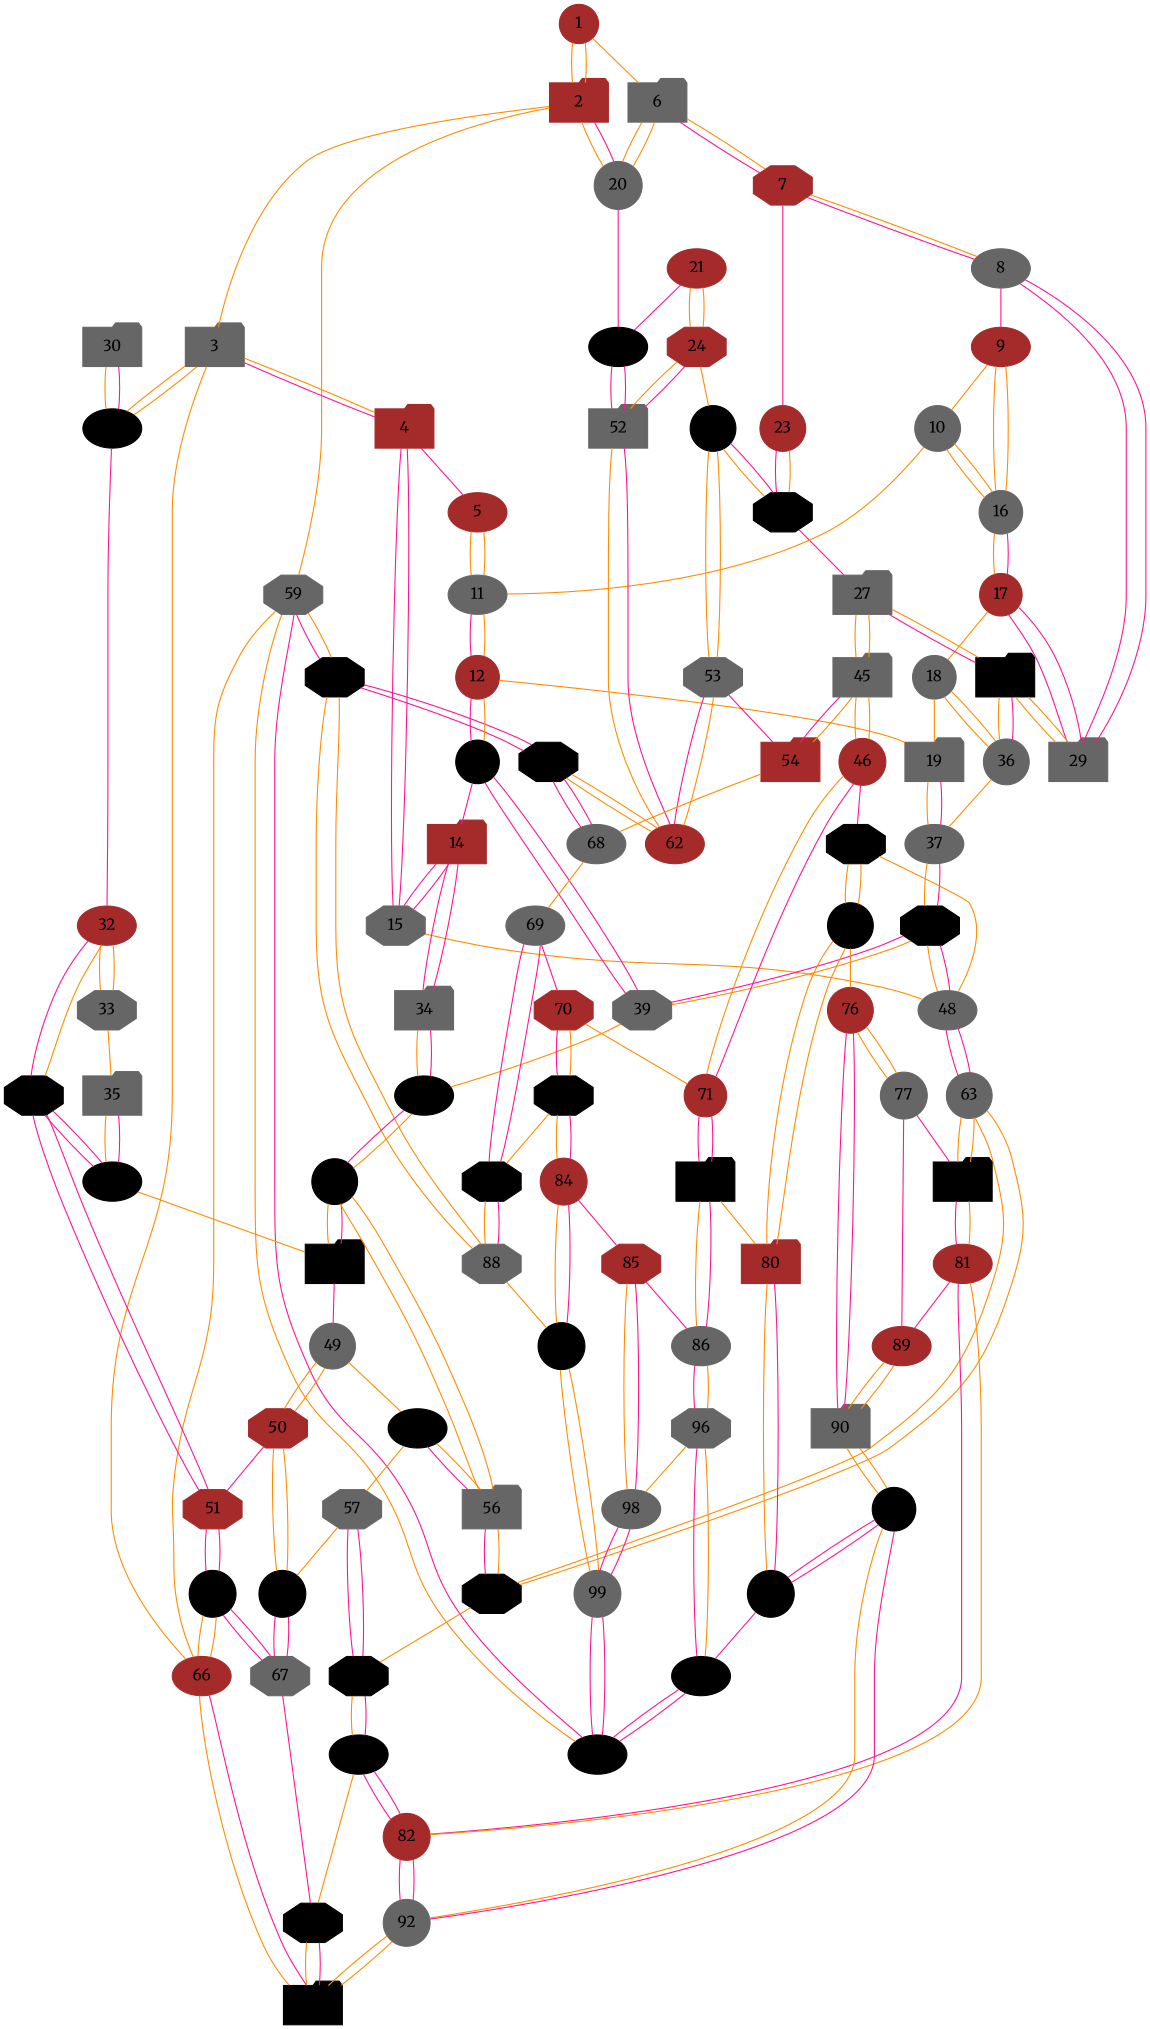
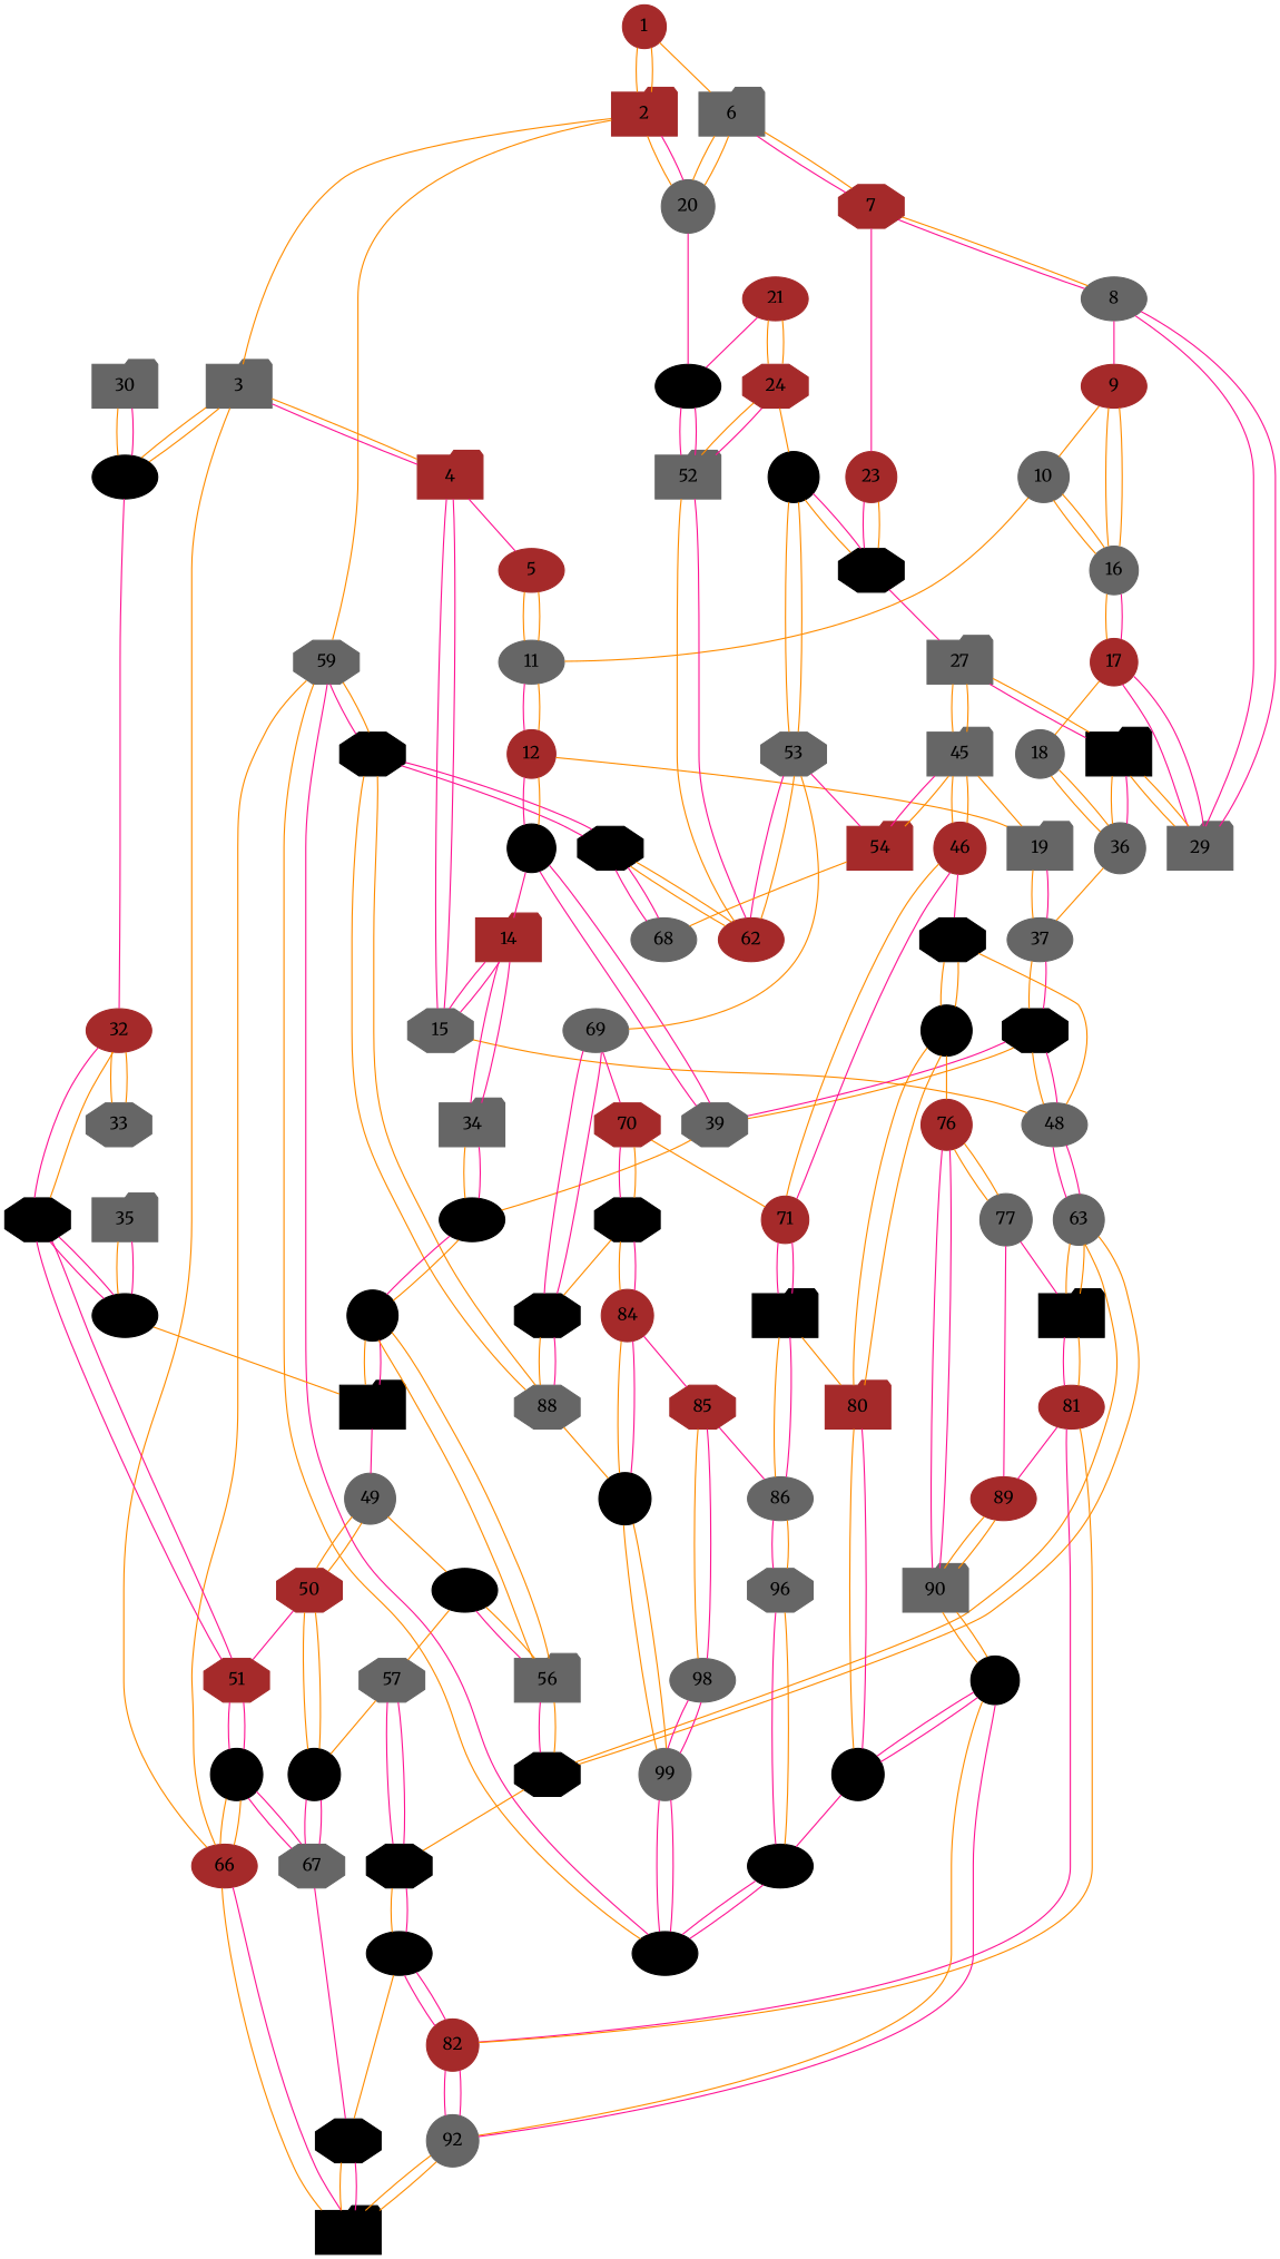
  graph {
    fontname=Merriweather
    node [color=gray40 fontname=Merriweather shape=circle style=filled]
    edge [color=darkorange fontname=Merriweather]
    1 [color=brown]
    2 [color=brown shape=folder]
    6 [shape=folder]
    3 [shape=folder]
    20
    59 [shape=octagon]
    7 [color=brown shape=octagon]
    4 [color=brown shape=folder]
    31 [color=black shape=ellipse]
    66 [color=brown shape=ellipse]
    22 [color=black shape=ellipse]
    60 [color=black shape=octagon]
    100 [color=black shape=ellipse]
    5 [color=brown shape=ellipse]
    15 [shape=octagon]
    32 [color=brown shape=ellipse]
    93 [color=black shape=folder]
    11 [shape=ellipse]
    48 [shape=ellipse]
    12 [color=brown]
    8 [shape=ellipse]
    23 [color=brown]
    9 [color=brown shape=ellipse]
    29 [shape=folder]
    26 [color=black shape=octagon]
    10
    16
    17 [color=brown]
    13 [color=black]
    19 [shape=folder]
    14 [color=brown shape=folder]
    39 [shape=octagon]
    37 [shape=ellipse]
    34 [shape=folder]
    40 [color=black shape=ellipse]
    30 [shape=folder]
    18
    36
    38 [color=black shape=octagon]
    52 [shape=folder]
    21 [color=brown shape=ellipse]
    24 [color=brown shape=octagon]
    25 [color=black]
    62 [color=brown shape=ellipse]
    27 [shape=folder]
    53 [shape=octagon]
    54 [color=brown shape=folder]
    28 [color=black shape=folder]
    45 [shape=folder]
    46 [color=brown]
    33 [shape=octagon]
    41 [color=black shape=octagon]
    35 [shape=folder]
    42 [color=black shape=ellipse]
    51 [color=brown shape=octagon]
    43 [color=black]
    44 [color=black shape=folder]
    63
    56 [shape=folder]
    65 [color=black]
    49
    64 [color=black shape=octagon]
    50 [color=brown shape=octagon]
    55 [color=black shape=ellipse]
    47 [color=black shape=octagon]
    71 [color=brown]
    68 [shape=ellipse]
    75 [color=black]
    79 [color=black shape=folder]
    76 [color=brown]
    80 [color=brown shape=folder]
    78 [color=black shape=folder]
    58 [color=black]
    57 [shape=octagon]
    67 [shape=octagon]
    69 [shape=ellipse]
    72 [color=black shape=octagon]
    73 [color=black shape=ellipse]
    74 [color=black shape=octagon]
    61 [color=black shape=octagon]
    88 [shape=octagon]
    94 [color=black]
    81 [color=brown shape=ellipse]
    70 [color=brown shape=octagon]
    87 [color=black shape=octagon]
    83 [color=black shape=octagon]
    84 [color=brown]
    86 [shape=ellipse]
    82 [color=brown]
    92
    77
    90 [shape=folder]
    95 [color=black]
    89 [color=brown shape=ellipse]
    91 [color=black]
    96 [shape=octagon]
    97 [color=black shape=ellipse]
    85 [color=brown shape=octagon]
    98 [shape=ellipse]
    99
    1 -- 2
    1 -- 2
    1 -- 6
    2 -- 3
    2 -- 20
    2 -- 20 [color=deeppink]
    2 -- 59
    6 -- 20
    6 -- 20
    6 -- 7 [color=deeppink]
    6 -- 7
    3 -- 4 [color=deeppink]
    3 -- 4
    3 -- 31
    3 -- 31
    3 -- 66
    20 -- 22 [color=deeppink]
    59 -- 66
    59 -- 60 [color=deeppink]
    59 -- 60
    59 -- 100
    59 -- 100 [color=deeppink]
    7 -- 8 [color=deeppink]
    7 -- 8
    7 -- 23 [color=deeppink]
    4 -- 5 [color=deeppink]
    4 -- 15 [color=deeppink]
    4 -- 15 [color=deeppink]
    31 -- 32 [color=deeppink]
    66 -- 93
    66 -- 93 [color=deeppink]
    22 -- 52 [color=deeppink]
    22 -- 52 [color=deeppink]
    60 -- 61 [color=deeppink]
    60 -- 61 [color=deeppink]
    60 -- 88
    60 -- 88
    5 -- 11
    5 -- 11
    15 -- 48
    32 -- 33
    32 -- 33
    32 -- 41 [color=deeppink]
    32 -- 41
    11 -- 12 [color=deeppink]
    11 -- 12
    48 -- 63 [color=deeppink]
    48 -- 63 [color=deeppink]
    12 -- 13 [color=deeppink]
    12 -- 13
    12 -- 19
    8 -- 9 [color=deeppink]
    8 -- 29 [color=deeppink]
    8 -- 29 [color=deeppink]
    23 -- 26 [color=deeppink]
    23 -- 26
    9 -- 10
    9 -- 16
    9 -- 16
    26 -- 27 [color=deeppink]
    10 -- 11
    10 -- 16
    10 -- 16
    16 -- 17
    16 -- 17 [color=deeppink]
    17 -- 29 [color=deeppink]
    17 -- 29 [color=deeppink]
    17 -- 18
    13 -- 14 [color=deeppink]
    13 -- 39 [color=deeppink]
    13 -- 39 [color=deeppink]
    19 -- 37
    19 -- 37 [color=deeppink]
    14 -- 15 [color=deeppink]
    14 -- 15 [color=deeppink]
    14 -- 34 [color=deeppink]
    14 -- 34 [color=deeppink]
    39 -- 40
    37 -- 38
    37 -- 38 [color=deeppink]
    34 -- 40
    34 -- 40 [color=deeppink]
    40 -- 43 [color=deeppink]
    40 -- 43
    30 -- 31
    30 -- 31 [color=deeppink]
-   18 -- 19
+   45 -- 19
    18 -- 36
    18 -- 36
    36 -- 37
    38 -- 48
    38 -- 48 [color=deeppink]
    38 -- 39 [color=deeppink]
    38 -- 39
    52 -- 62
    52 -- 62 [color=deeppink]
    21 -- 22 [color=deeppink]
    21 -- 24
    21 -- 24
    24 -- 52
    24 -- 52 [color=deeppink]
    24 -- 25
    25 -- 26
    25 -- 26 [color=deeppink]
    25 -- 53
    25 -- 53
    27 -- 28 [color=deeppink]
    27 -- 28
    27 -- 45
    27 -- 45
    53 -- 62 [color=deeppink]
    53 -- 62
    53 -- 54 [color=deeppink]
    54 -- 68
    28 -- 29
    28 -- 29
    28 -- 36
    28 -- 36 [color=deeppink]
    45 -- 54 [color=deeppink]
    45 -- 54
    45 -- 46
    45 -- 46
    46 -- 47 [color=deeppink]
    46 -- 71
    46 -- 71 [color=deeppink]
-   33 -- 35
    41 -- 42 [color=deeppink]
    41 -- 42 [color=deeppink]
    41 -- 51 [color=deeppink]
    41 -- 51 [color=deeppink]
    35 -- 42
    35 -- 42 [color=deeppink]
    42 -- 44
    51 -- 65 [color=deeppink]
    51 -- 65 [color=deeppink]
    43 -- 44
    43 -- 44 [color=deeppink]
    43 -- 56
    43 -- 56
    44 -- 49 [color=deeppink]
    63 -- 64
    63 -- 64
    63 -- 78
    63 -- 78
    56 -- 64 [color=deeppink]
    56 -- 64
    65 -- 66
    65 -- 66
    65 -- 67 [color=deeppink]
    65 -- 67 [color=deeppink]
    49 -- 50
    49 -- 50
    49 -- 55
    64 -- 72
    50 -- 51 [color=deeppink]
    50 -- 58
    50 -- 58
    55 -- 56 [color=deeppink]
    55 -- 56
    55 -- 57
    47 -- 48
    47 -- 75
    47 -- 75
    71 -- 79 [color=deeppink]
    71 -- 79 [color=deeppink]
-   68 -- 69
+   53 -- 69
    75 -- 76
    75 -- 80
    75 -- 80
    79 -- 80
    79 -- 86
    79 -- 86 [color=deeppink]
    76 -- 77
    76 -- 77
    76 -- 90 [color=deeppink]
    76 -- 90 [color=deeppink]
    80 -- 95
    80 -- 95 [color=deeppink]
    78 -- 81 [color=deeppink]
    78 -- 81
    58 -- 67 [color=deeppink]
    58 -- 67 [color=deeppink]
    57 -- 58
    57 -- 72 [color=deeppink]
    57 -- 72 [color=deeppink]
    67 -- 74 [color=deeppink]
    69 -- 70 [color=deeppink]
    69 -- 87 [color=deeppink]
    69 -- 87 [color=deeppink]
    72 -- 73
    72 -- 73 [color=deeppink]
    73 -- 74
    73 -- 82 [color=deeppink]
    73 -- 82 [color=deeppink]
    74 -- 93
    74 -- 93 [color=deeppink]
    61 -- 62
    61 -- 62
    61 -- 68 [color=deeppink]
    61 -- 68 [color=deeppink]
    88 -- 94
    94 -- 99
    94 -- 99
    81 -- 82 [color=deeppink]
    81 -- 82
    81 -- 89 [color=deeppink]
    70 -- 71
    70 -- 83 [color=deeppink]
    70 -- 83
    87 -- 88
    87 -- 88 [color=deeppink]
    83 -- 87
    83 -- 84
    83 -- 84 [color=deeppink]
    84 -- 94
    84 -- 94 [color=deeppink]
    84 -- 85 [color=deeppink]
    86 -- 96 [color=deeppink]
    86 -- 96
    82 -- 92 [color=deeppink]
    82 -- 92 [color=deeppink]
    92 -- 93
    92 -- 93
    77 -- 78 [color=deeppink]
    77 -- 89 [color=deeppink]
    90 -- 91
    90 -- 91
    95 -- 97 [color=deeppink]
    89 -- 90
    89 -- 90
    91 -- 92
    91 -- 92 [color=deeppink]
    91 -- 95 [color=deeppink]
    91 -- 95 [color=deeppink]
    96 -- 97 [color=deeppink]
    96 -- 97
-   96 -- 98
    97 -- 100 [color=deeppink]
    97 -- 100 [color=deeppink]
    85 -- 86 [color=deeppink]
    85 -- 98
    85 -- 98 [color=deeppink]
    98 -- 99 [color=deeppink]
    98 -- 99 [color=deeppink]
    99 -- 100 [color=deeppink]
    99 -- 100 [color=deeppink]
  }
